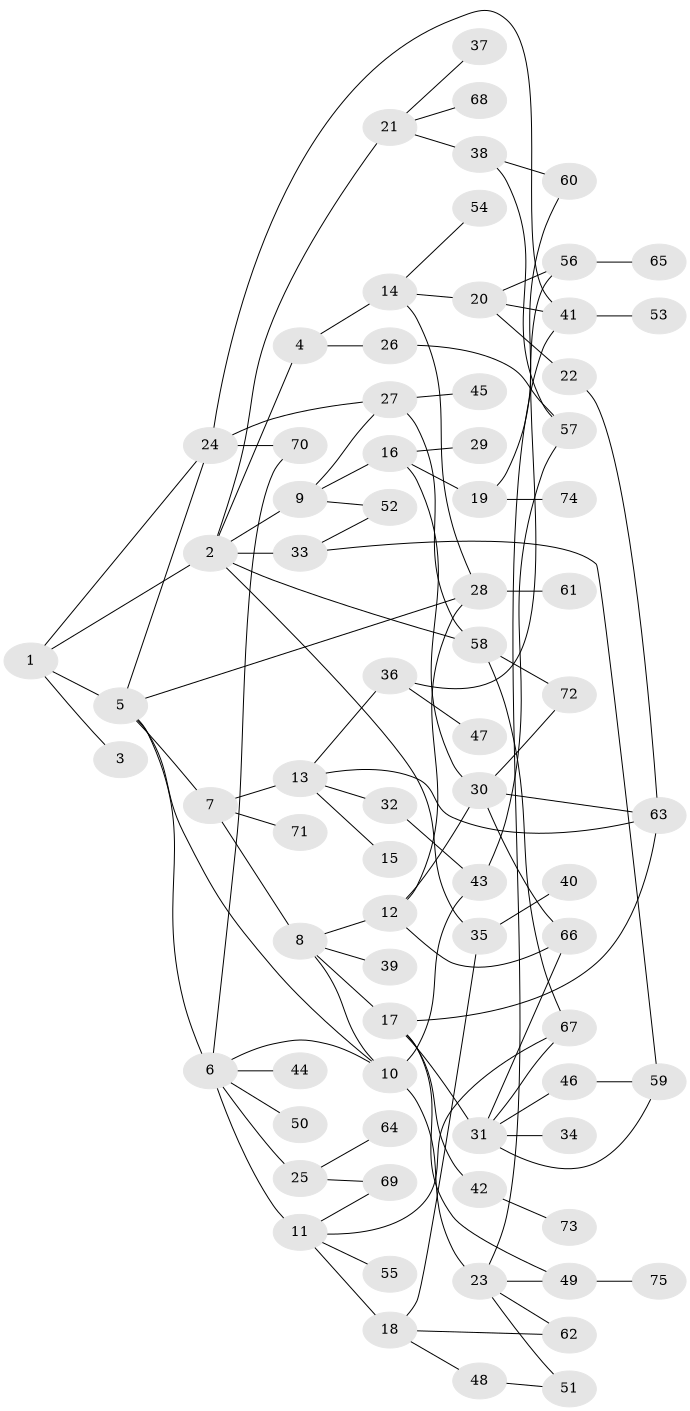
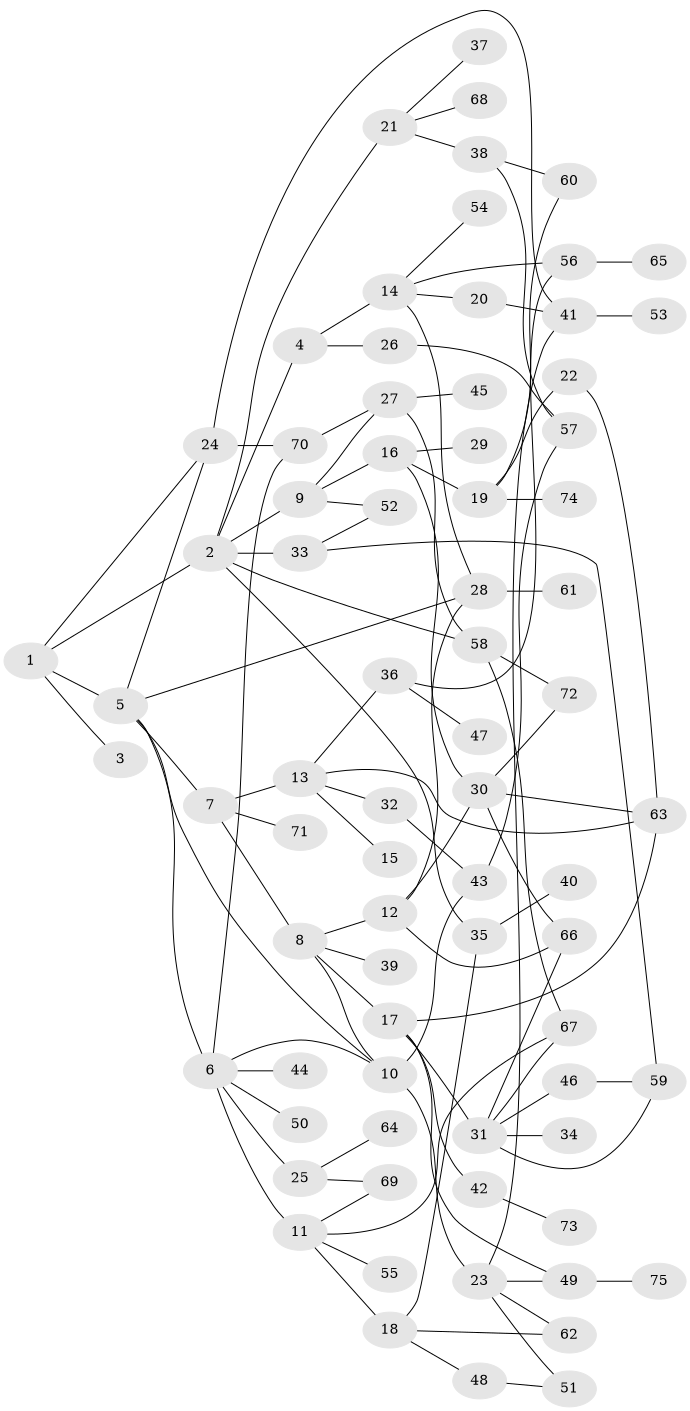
  graph {
    rankdir=LR
    node [color=gray90 style=filled]
    1
    2
    3
    5
    24
    4
    9
    21
    33
    35
    58
    6
    7
    10
    28
    70
    27
    41
    14
    26
    16
    52
    37
    38
    68
    59
    40
    67
    72
    20
    54
    57
    11
    25
    44
    50
    8
    13
    71
    23
    43
    61
    18
    55
    69
    64
    12
    17
    39
    15
    32
    36
    63
    30
    66
    31
    42
    49
    19
    29
    45
    62
    51
    48
    56
    47
    22
    60
    74
    34
    46
    73
    75
    53
    65
    1 -- 2
    1 -- 3
    1 -- 5
    1 -- 24
    2 -- 4
    2 -- 9
    2 -- 21
    2 -- 33
    2 -- 35
    2 -- 58
    5 -- 24
    5 -- 6
    5 -- 7
    5 -- 10
    5 -- 28
    24 -- 70
-   24 -- 27
+   70 -- 27
    24 -- 41
    4 -- 14
    4 -- 26
    9 -- 27
    9 -- 16
    9 -- 52
    21 -- 37
    21 -- 38
    21 -- 68
    33 -- 52
    33 -- 59
    35 -- 40
    58 -- 67
    58 -- 72
    6 -- 10
    6 -- 70
    6 -- 11
    6 -- 25
    6 -- 44
    6 -- 50
    7 -- 8
    7 -- 13
    7 -- 71
    10 -- 23
    10 -- 43
    28 -- 61
    27 -- 58
    27 -- 45
    41 -- 53
    14 -- 28
    14 -- 20
    14 -- 54
    26 -- 57
    16 -- 30
    16 -- 19
    16 -- 29
    38 -- 57
    38 -- 60
    20 -- 41
-   20 -- 56
+   14 -- 56
    11 -- 67
    11 -- 18
    11 -- 55
    11 -- 69
    25 -- 69
    25 -- 64
    8 -- 10
    8 -- 12
    8 -- 17
    8 -- 39
    13 -- 15
    13 -- 32
    13 -- 36
    13 -- 63
    23 -- 41
    23 -- 49
    23 -- 62
    23 -- 51
    43 -- 57
    18 -- 35
    18 -- 62
    18 -- 48
    12 -- 28
    12 -- 30
    12 -- 66
    17 -- 63
    17 -- 31
    17 -- 42
    17 -- 49
    32 -- 43
    36 -- 56
    36 -- 47
    30 -- 72
    30 -- 63
    30 -- 66
    31 -- 59
    31 -- 67
    31 -- 66
    31 -- 34
    31 -- 46
    42 -- 73
    49 -- 75
-   20 -- 22
+   19 -- 22
    19 -- 60
    19 -- 74
    48 -- 51
    56 -- 65
    22 -- 63
    46 -- 59
  }
